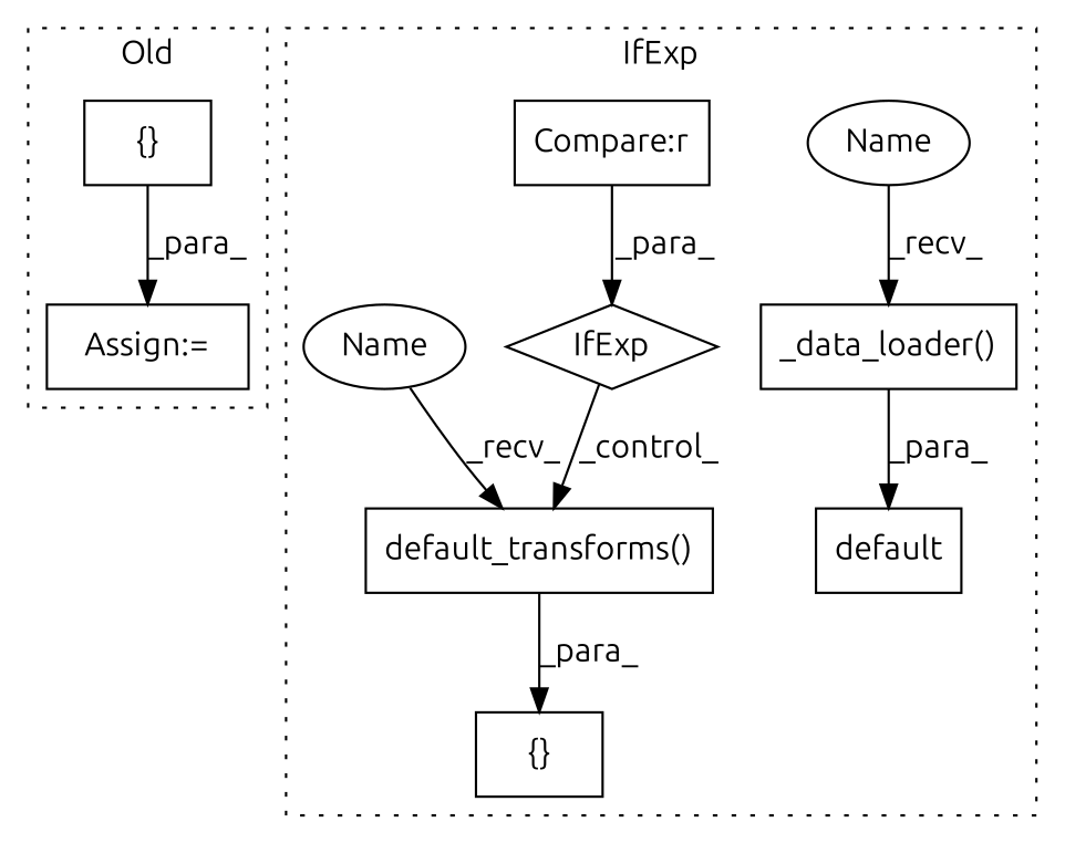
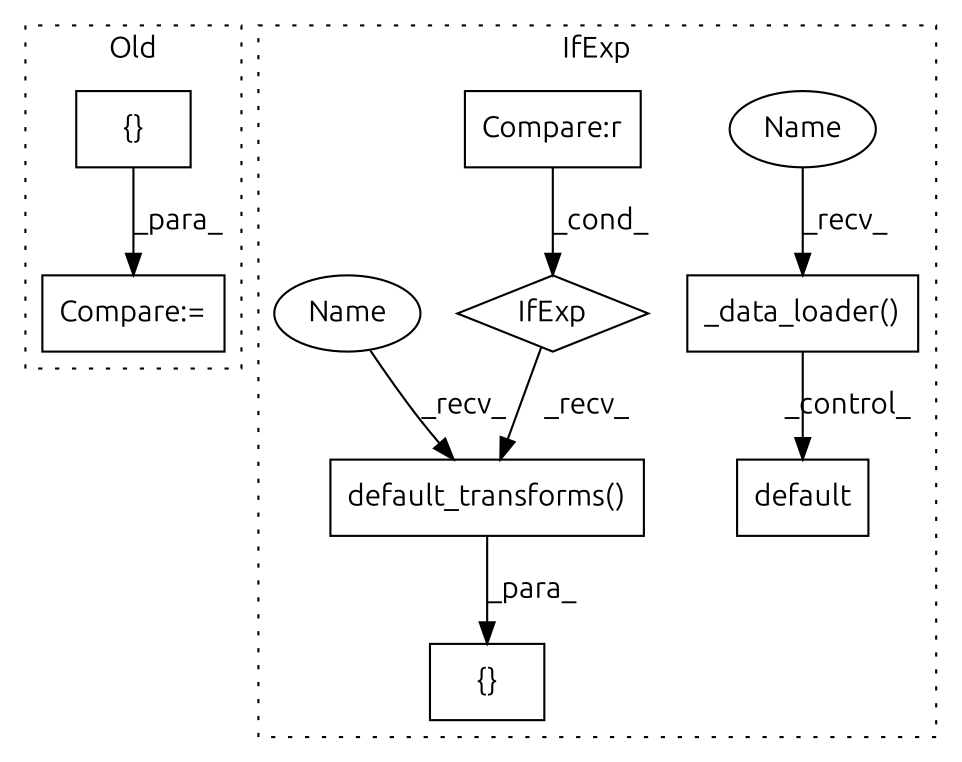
  digraph {
    fontname=Ubuntu
    node [a=59 fontname=Ubuntu l=4 s=4383 shape=box]
    edge [fontname=Ubuntu]
    n1 [l="1,0" label="{}" s="4266,4288"]
-   n2 [a=68 l=3 label="Assign:=" s=4263]
+   n2 [a=68 l=3 label="Compare:=" s=4263]
    n3 [a=75 l="18,23" label="_data_loader()" s="4659,4684"]
    n4 [a=75 l=25 label="default_transforms()"]
    n5 [a=40 l=29 label="Compare:r" s=4412]
    n6 [l="14,0" label="{}" s="4334,4468"]
    n7 [a=51 l="4,6" label=IfExp s="4408,4441" shape=diamond]
    n8 [a=93 l=7 label=default s=4652]
    n9 [a=87 label=Name s=4659 shape=ellipse]
    n10 [a=87 label=Name shape=ellipse]
    subgraph cluster_1 {
      label=Old
      style=dotted
      n1
      n2
    }
    subgraph cluster_2 {
      label=IfExp
      style=dotted
      n3
      n4
      n5
      n6
      n7
      n8
      n9
      n10
    }
    n1 -> n2 [label=_para_]
-   n3 -> n8 [label=_para_]
+   n3 -> n8 [label=_control_]
    n4 -> n6 [label=_para_]
-   n5 -> n7 [label=_para_]
-   n7 -> n4 [label=_control_]
+   n5 -> n7 [label=_cond_]
+   n7 -> n4 [label=_recv_]
    n9 -> n3 [label=_recv_]
    n10 -> n4 [label=_recv_]
  }
